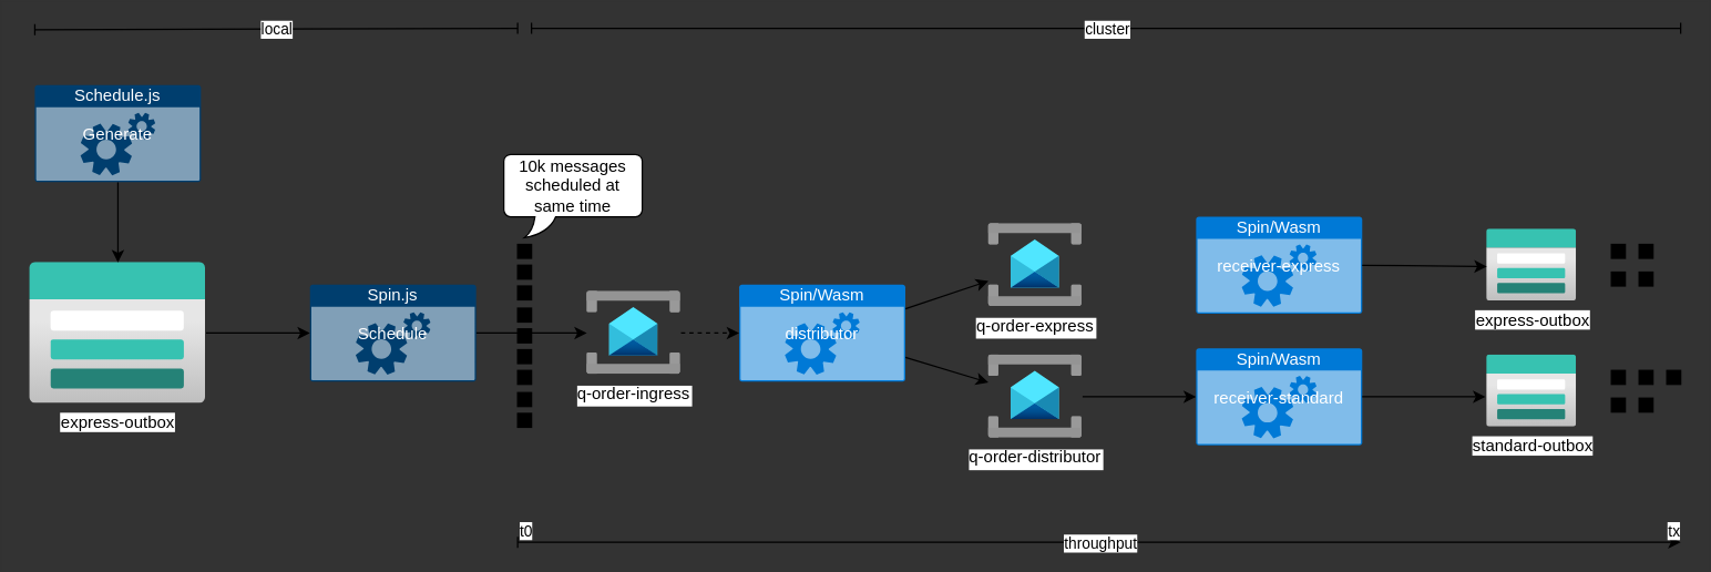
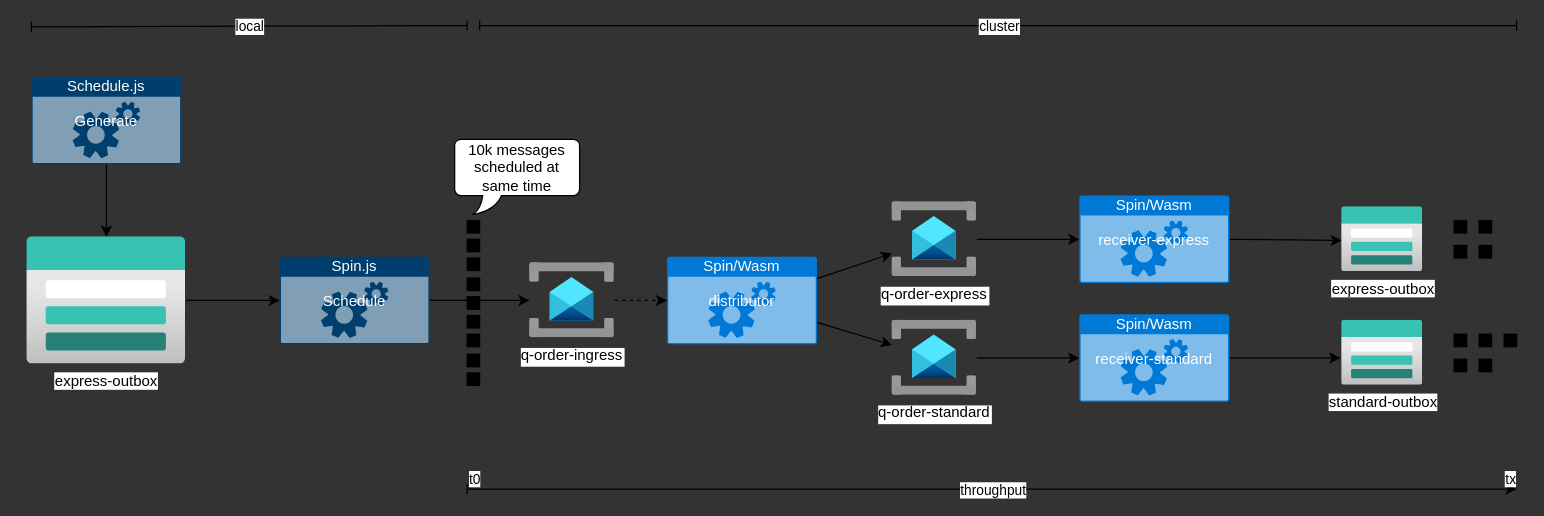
  <mxCell id="0" />
  <mxCell id="1" parent="0" />
  <mxCell id="2" value="" style="edgeStyle=none;html=1;fontFamily=Helvetica;exitX=1;exitY=0.25;exitDx=0;exitDy=0;exitPerimeter=0;" parent="1" source="10" target="7" edge="1"><mxGeometry relative="1" as="geometry"><mxPoint x="627.151" y="230.151" as="sourcePoint" /></mxGeometry></mxCell>
  <mxCell id="3" value="" style="edgeStyle=none;html=1;fontFamily=Helvetica;entryX=0;entryY=0.5;entryDx=0;entryDy=0;entryPerimeter=0;dashed=1;" parent="1" source="4" target="10" edge="1"><mxGeometry relative="1" as="geometry"><mxPoint x="563" y="240" as="targetPoint" /></mxGeometry></mxCell>
  <mxCell id="4" value="q-order-ingress" style="aspect=fixed;points=[];align=center;image;fontSize=12;image=img/lib/azure2/integration/Service_Bus.svg;fontFamily=Helvetica;" parent="1" vertex="1"><mxGeometry x="423" y="210" width="68" height="60" as="geometry" /></mxCell>
  <mxCell id="5" value="" style="edgeStyle=none;html=1;fontFamily=Helvetica;exitX=1;exitY=0.75;exitDx=0;exitDy=0;exitPerimeter=0;" parent="1" source="10" target="9" edge="1"><mxGeometry relative="1" as="geometry"><mxPoint x="627" y="250" as="sourcePoint" /><mxPoint x="703" y="356.8" as="targetPoint" /></mxGeometry></mxCell>
+ <mxCell id="6" value="" style="edgeStyle=none;html=1;fontFamily=Helvetica;entryX=0;entryY=0.5;entryDx=0;entryDy=0;entryPerimeter=0;" parent="1" source="7" target="11" edge="1"><mxGeometry relative="1" as="geometry"><mxPoint x="873" y="191" as="targetPoint" /></mxGeometry></mxCell>
  <mxCell id="7" value="q-order-express" style="aspect=fixed;points=[];align=center;image;fontSize=12;image=img/lib/azure2/integration/Service_Bus.svg;fontFamily=Helvetica;" parent="1" vertex="1"><mxGeometry x="713" y="161" width="68" height="60" as="geometry" /></mxCell>
  <mxCell id="8" value="" style="edgeStyle=none;html=1;fontFamily=Helvetica;" parent="1" source="9" target="12" edge="1"><mxGeometry relative="1" as="geometry"><mxPoint x="863" y="290" as="targetPoint" /></mxGeometry></mxCell>
- <mxCell id="9" value="q-order-distributor" style="aspect=fixed;points=[];align=center;image;fontSize=12;image=img/lib/azure2/integration/Service_Bus.svg;fontFamily=Helvetica;" parent="1" vertex="1"><mxGeometry x="713" y="256" width="68" height="60" as="geometry" /></mxCell>
+ <mxCell id="9" value="q-order-standard" style="aspect=fixed;points=[];align=center;image;fontSize=12;image=img/lib/azure2/integration/Service_Bus.svg;fontFamily=Helvetica;" parent="1" vertex="1"><mxGeometry x="713" y="256" width="68" height="60" as="geometry" /></mxCell>
  <mxCell id="10" value="Spin/Wasm&#10;&#10;distributor" style="strokeColor=none;fillColor=#0079D6;labelPosition=center;verticalLabelPosition=middle;verticalAlign=top;align=center;fontSize=12;outlineConnect=0;spacingTop=-6;fontColor=#FFFFFF;sketch=0;shape=mxgraph.sitemap.services;fontFamily=Helvetica;" parent="1" vertex="1"><mxGeometry x="533" y="205" width="120" height="70" as="geometry" /></mxCell>
  <mxCell id="11" value="Spin/Wasm&#10;&#10;receiver-express" style="strokeColor=none;fillColor=#0079D6;labelPosition=center;verticalLabelPosition=middle;verticalAlign=top;align=center;fontSize=12;outlineConnect=0;spacingTop=-6;fontColor=#FFFFFF;sketch=0;shape=mxgraph.sitemap.services;fontFamily=Helvetica;" parent="1" vertex="1"><mxGeometry x="863" y="156" width="120" height="70" as="geometry" /></mxCell>
  <mxCell id="12" value="Spin/Wasm&#10;&#10;receiver-standard" style="strokeColor=none;fillColor=#0079D6;labelPosition=center;verticalLabelPosition=middle;verticalAlign=top;align=center;fontSize=12;outlineConnect=0;spacingTop=-6;fontColor=#FFFFFF;sketch=0;shape=mxgraph.sitemap.services;fontFamily=Helvetica;" parent="1" vertex="1"><mxGeometry x="863" y="251" width="120" height="70" as="geometry" /></mxCell>
  <mxCell id="13" value="express-outbox" style="aspect=fixed;html=1;points=[];align=center;image;fontSize=12;image=img/lib/azure2/storage/Storage_Accounts.svg;fontFamily=Helvetica;" parent="1" vertex="1"><mxGeometry x="1073" y="165" width="65" height="52" as="geometry" /></mxCell>
  <mxCell id="14" value="" style="edgeStyle=none;html=1;fontFamily=Helvetica;entryX=0;entryY=0.519;entryDx=0;entryDy=0;entryPerimeter=0;exitX=1;exitY=0.5;exitDx=0;exitDy=0;exitPerimeter=0;" parent="1" source="11" target="13" edge="1"><mxGeometry relative="1" as="geometry"><mxPoint x="873" y="201" as="targetPoint" /><mxPoint x="791" y="201" as="sourcePoint" /></mxGeometry></mxCell>
  <mxCell id="15" value="standard-outbox" style="aspect=fixed;html=1;points=[];align=center;image;fontSize=12;image=img/lib/azure2/storage/Storage_Accounts.svg;fontFamily=Helvetica;" parent="1" vertex="1"><mxGeometry x="1073" y="256" width="65" height="52" as="geometry" /></mxCell>
  <mxCell id="16" value="" style="edgeStyle=none;html=1;fontFamily=Helvetica;entryX=-0.015;entryY=0.577;entryDx=0;entryDy=0;entryPerimeter=0;exitX=1;exitY=0.5;exitDx=0;exitDy=0;exitPerimeter=0;" parent="1" source="12" target="15" edge="1"><mxGeometry relative="1" as="geometry"><mxPoint x="1080" y="204" as="targetPoint" /><mxPoint x="993" y="201" as="sourcePoint" /></mxGeometry></mxCell>
  <mxCell id="17" value="" style="edgeStyle=orthogonalEdgeStyle;rounded=0;orthogonalLoop=1;jettySize=auto;html=1;" parent="1" source="18" target="22" edge="1"><mxGeometry relative="1" as="geometry" /></mxCell>
  <mxCell id="18" value="express-outbox" style="aspect=fixed;html=1;points=[];align=center;image;fontSize=12;image=img/lib/azure2/storage/Storage_Accounts.svg;fontFamily=Helvetica;" parent="1" vertex="1"><mxGeometry x="20.5" y="189" width="127.5" height="102" as="geometry" /></mxCell>
  <mxCell id="19" value="" style="edgeStyle=orthogonalEdgeStyle;rounded=0;orthogonalLoop=1;jettySize=auto;html=1;" parent="1" source="20" target="18" edge="1"><mxGeometry relative="1" as="geometry" /></mxCell>
  <mxCell id="20" value="Schedule.js&#10;&#10;Generate" style="strokeColor=none;fillColor=#003E6E;labelPosition=center;verticalLabelPosition=middle;verticalAlign=top;align=center;fontSize=12;outlineConnect=0;spacingTop=-6;fontColor=#FFFFFF;sketch=0;shape=mxgraph.sitemap.services;fontFamily=Helvetica;" parent="1" vertex="1"><mxGeometry x="24.25" y="61" width="120" height="70" as="geometry" /></mxCell>
  <mxCell id="21" value="" style="edgeStyle=orthogonalEdgeStyle;rounded=0;orthogonalLoop=1;jettySize=auto;html=1;" parent="1" source="22" target="4" edge="1"><mxGeometry relative="1" as="geometry" /></mxCell>
  <mxCell id="22" value="Spin.js&#10;&#10;Schedule" style="strokeColor=none;fillColor=#003E6E;labelPosition=center;verticalLabelPosition=middle;verticalAlign=top;align=center;fontSize=12;outlineConnect=0;spacingTop=-6;fontColor=#FFFFFF;sketch=0;shape=mxgraph.sitemap.services;fontFamily=Helvetica;" parent="1" vertex="1"><mxGeometry x="223" y="205" width="120" height="70" as="geometry" /></mxCell>
  <mxCell id="23" value="10k messages scheduled at same time" style="whiteSpace=wrap;html=1;shape=mxgraph.basic.roundRectCallout;dx=30;dy=15;size=5;boundedLbl=1;" parent="1" vertex="1"><mxGeometry x="363" y="111" width="100" height="60" as="geometry" /></mxCell>
  <mxCell id="24" value="" style="rounded=0;whiteSpace=wrap;html=1;fillColor=#000000;" parent="1" vertex="1"><mxGeometry x="1163" y="267" width="10" height="10" as="geometry" /></mxCell>
  <mxCell id="25" value="" style="rounded=0;whiteSpace=wrap;html=1;fillColor=#000000;" parent="1" vertex="1"><mxGeometry x="1163" y="287" width="10" height="10" as="geometry" /></mxCell>
  <mxCell id="26" value="" style="rounded=0;whiteSpace=wrap;html=1;fillColor=#000000;" parent="1" vertex="1"><mxGeometry x="1183" y="267" width="10" height="10" as="geometry" /></mxCell>
  <mxCell id="27" value="" style="rounded=0;whiteSpace=wrap;html=1;fillColor=#000000;" parent="1" vertex="1"><mxGeometry x="1183" y="287" width="10" height="10" as="geometry" /></mxCell>
  <mxCell id="28" value="" style="rounded=0;whiteSpace=wrap;html=1;fillColor=#000000;" parent="1" vertex="1"><mxGeometry x="1203" y="267" width="10" height="10" as="geometry" /></mxCell>
  <mxCell id="29" value="" style="rounded=0;whiteSpace=wrap;html=1;fillColor=#000000;" parent="1" vertex="1"><mxGeometry x="1163" y="176" width="10" height="10" as="geometry" /></mxCell>
  <mxCell id="30" value="" style="rounded=0;whiteSpace=wrap;html=1;fillColor=#000000;" parent="1" vertex="1"><mxGeometry x="1163" y="196" width="10" height="10" as="geometry" /></mxCell>
  <mxCell id="31" value="" style="rounded=0;whiteSpace=wrap;html=1;fillColor=#000000;" parent="1" vertex="1"><mxGeometry x="1183" y="176" width="10" height="10" as="geometry" /></mxCell>
  <mxCell id="32" value="" style="rounded=0;whiteSpace=wrap;html=1;fillColor=#000000;" parent="1" vertex="1"><mxGeometry x="1183" y="196" width="10" height="10" as="geometry" /></mxCell>
  <mxCell id="33" value="" style="rounded=0;whiteSpace=wrap;html=1;fillColor=#000000;" parent="1" vertex="1"><mxGeometry x="373" y="176" width="10" height="10" as="geometry" /></mxCell>
  <mxCell id="34" value="" style="rounded=0;whiteSpace=wrap;html=1;fillColor=#000000;" parent="1" vertex="1"><mxGeometry x="373" y="191" width="10" height="10" as="geometry" /></mxCell>
  <mxCell id="35" value="" style="rounded=0;whiteSpace=wrap;html=1;fillColor=#000000;" parent="1" vertex="1"><mxGeometry x="373" y="206" width="10" height="10" as="geometry" /></mxCell>
  <mxCell id="36" value="" style="rounded=0;whiteSpace=wrap;html=1;fillColor=#000000;" parent="1" vertex="1"><mxGeometry x="373" y="222" width="10" height="10" as="geometry" /></mxCell>
  <mxCell id="37" value="" style="rounded=0;whiteSpace=wrap;html=1;fillColor=#000000;" parent="1" vertex="1"><mxGeometry x="373" y="237" width="10" height="10" as="geometry" /></mxCell>
  <mxCell id="38" value="" style="rounded=0;whiteSpace=wrap;html=1;fillColor=#000000;" parent="1" vertex="1"><mxGeometry x="373" y="252" width="10" height="10" as="geometry" /></mxCell>
  <mxCell id="39" value="" style="rounded=0;whiteSpace=wrap;html=1;fillColor=#000000;" parent="1" vertex="1"><mxGeometry x="373" y="267" width="10" height="10" as="geometry" /></mxCell>
  <mxCell id="40" value="" style="rounded=0;whiteSpace=wrap;html=1;fillColor=#000000;" parent="1" vertex="1"><mxGeometry x="373" y="283" width="10" height="10" as="geometry" /></mxCell>
  <mxCell id="41" value="" style="rounded=0;whiteSpace=wrap;html=1;fillColor=#000000;" parent="1" vertex="1"><mxGeometry x="373" y="298" width="10" height="10" as="geometry" /></mxCell>
  <mxCell id="42" value="" style="endArrow=classic;html=1;rounded=0;startArrow=baseDash;startFill=0;" parent="1" edge="1"><mxGeometry relative="1" as="geometry"><mxPoint x="373" y="391" as="sourcePoint" /><mxPoint x="1213" y="391" as="targetPoint" /></mxGeometry></mxCell>
  <mxCell id="43" value="throughput" style="edgeLabel;resizable=0;html=1;;align=center;verticalAlign=middle;" parent="42" connectable="0" vertex="1"><mxGeometry relative="1" as="geometry" /></mxCell>
  <mxCell id="44" value="t0" style="edgeLabel;resizable=0;html=1;;align=left;verticalAlign=bottom;" parent="42" connectable="0" vertex="1"><mxGeometry x="-1" relative="1" as="geometry" /></mxCell>
  <mxCell id="45" value="tx" style="edgeLabel;resizable=0;html=1;;align=right;verticalAlign=bottom;" parent="42" connectable="0" vertex="1"><mxGeometry x="1" relative="1" as="geometry" /></mxCell>
  <mxCell id="46" value="" style="endArrow=baseDash;html=1;rounded=0;startArrow=baseDash;startFill=0;endFill=0;" edge="1" parent="1"><mxGeometry relative="1" as="geometry"><mxPoint x="24.25" y="21" as="sourcePoint" /><mxPoint x="373" y="20" as="targetPoint" /></mxGeometry></mxCell>
  <mxCell id="47" value="local" style="edgeLabel;resizable=0;html=1;;align=center;verticalAlign=middle;" connectable="0" vertex="1" parent="46"><mxGeometry relative="1" as="geometry" /></mxCell>
  <mxCell id="48" value="" style="endArrow=baseDash;html=1;rounded=0;startArrow=baseDash;startFill=0;endFill=0;" edge="1" parent="1"><mxGeometry relative="1" as="geometry"><mxPoint x="383" y="20" as="sourcePoint" /><mxPoint x="1213" y="20" as="targetPoint" /></mxGeometry></mxCell>
  <mxCell id="49" value="cluster" style="edgeLabel;resizable=0;html=1;;align=center;verticalAlign=middle;" connectable="0" vertex="1" parent="48"><mxGeometry relative="1" as="geometry" /></mxCell>
